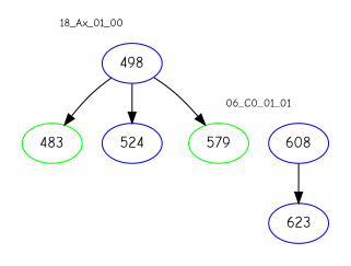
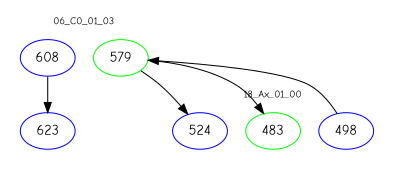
  digraph {
    fontname="Comic Neue"
    node [color=blue fontname="Comic Neue"]
    edge [color=black fontname="Comic Neue"]
    n1 [label=498]
    n2 [color=green label=483]
    n3 [label=524]
    n4 [label=608]
    n5 [color=green label=579]
    n6 [label=623]
    subgraph cluster_1 {
      color=white
      fontsize=10
      label="18_Ax_01_00"
      n1
      n2
      n3
    }
    subgraph cluster_2 {
      color=white
      fontsize=10
-     label="06_C0_01_01"
+     label="06_C0_01_03"
      n4
      n5
      n6
    }
-   n1 -> n2
-   n1 -> n3
+   n5 -> n2
+   n5 -> n3
    n1 -> n5
    n4 -> n6
  }
